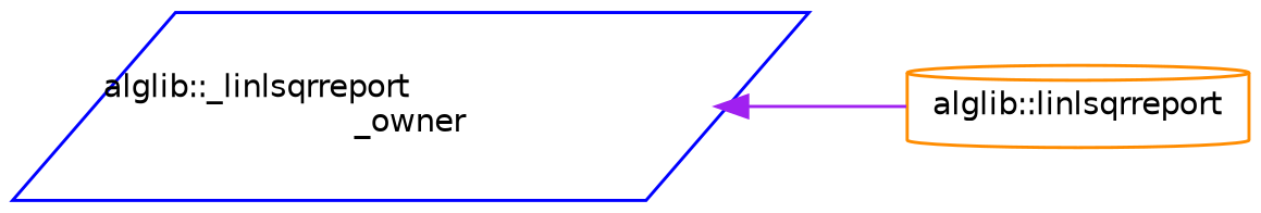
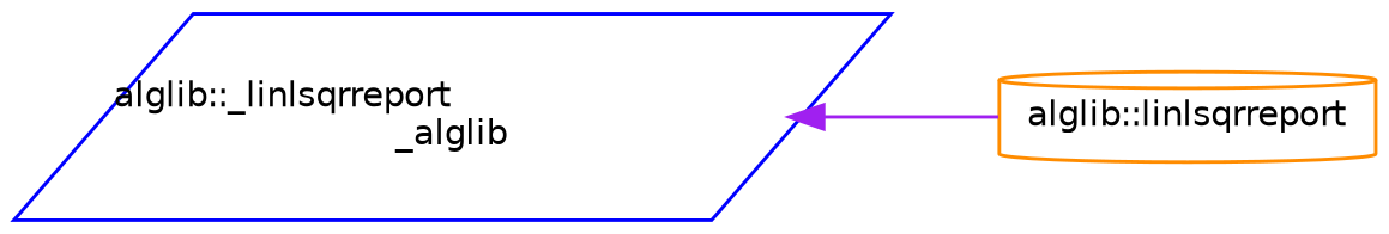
  digraph {
    rankdir=LR
    node [fillcolor=white fontname=Helvetica fontsize=10 style=filled]
-   n1 [color=blue height=0.2 label="alglib::_linlsqrreport\l_owner" shape=parallelogram width=0.4]
+   n1 [color=blue height=0.2 label="alglib::_linlsqrreport\l_alglib" shape=parallelogram width=0.4]
    n2 [color=darkorange height=0.2 label="alglib::linlsqrreport" shape=cylinder width=0.4]
    n1 -> n2 [color=purple dir=back fontname=Helvetica fontsize=10 labelfontname=Helvetica labelfontsize=10 style=solid]
  }
